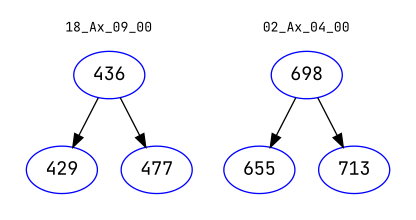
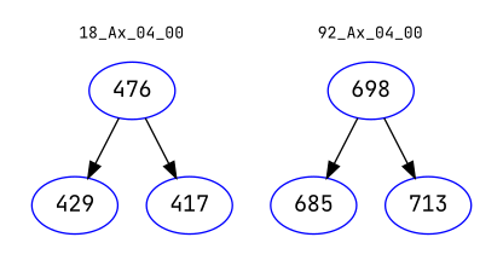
  digraph {
    fontname="JetBrains Mono"
    node [color=blue fontname="JetBrains Mono"]
    edge [color=black fontname="JetBrains Mono"]
-   n1 [label=436]
+   n1 [label=476]
    n2 [label=429]
-   n3 [label=477]
+   n3 [label=417]
    n4 [label=698]
-   n5 [label=655]
+   n5 [label=685]
    n6 [label=713]
    subgraph cluster_1 {
      color=white
      fontsize=10
-     label="18_Ax_09_00"
+     label="18_Ax_04_00"
      n1
      n2
      n3
    }
    subgraph cluster_2 {
      color=white
      fontsize=10
-     label="02_Ax_04_00"
+     label="92_Ax_04_00"
      n4
      n5
      n6
    }
    n1 -> n2
    n1 -> n3
    n4 -> n5
    n4 -> n6
  }
